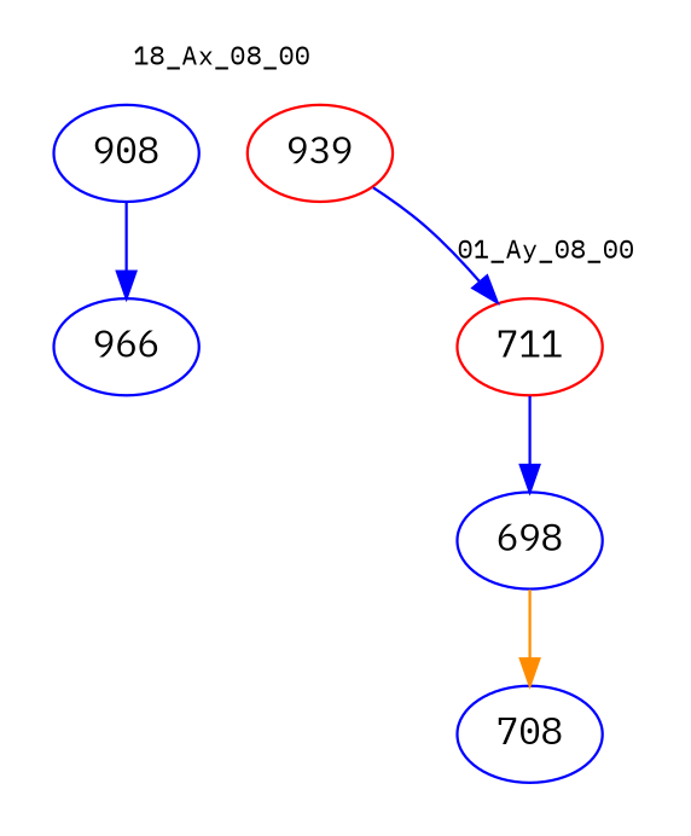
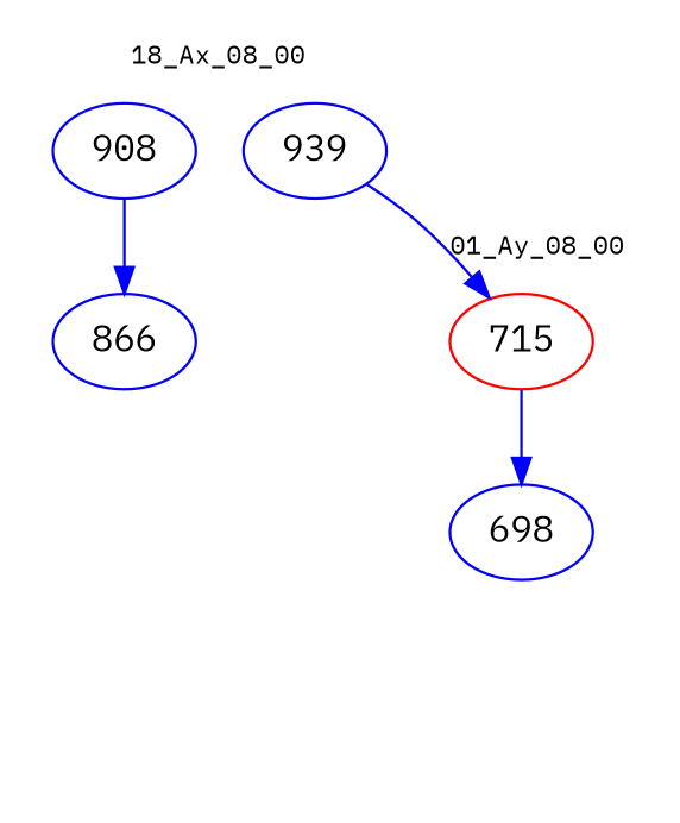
  digraph {
    fontname="IBM Plex Mono"
    node [color=blue fontname="IBM Plex Mono"]
    edge [color=blue fontname="IBM Plex Mono"]
-   n1 [color=red label=939]
+   n1 [label=939]
    n2 [label=908]
-   n3 [label=966]
-   n4 [color=red label=711]
+   n3 [label=866]
+   n4 [color=red label=715]
    n5 [label=698]
-   n6 [label=708]
    subgraph cluster_1 {
      color=white
      fontsize=10
      label="18_Ax_08_00"
      n1
      n2
      n3
    }
    subgraph cluster_2 {
      color=white
      fontsize=10
      label="01_Ay_08_00"
      n4
      n5
-     n6
    }
    n1 -> n4
    n2 -> n3
    n4 -> n5
-   n5 -> n6 [color=darkorange]
  }
